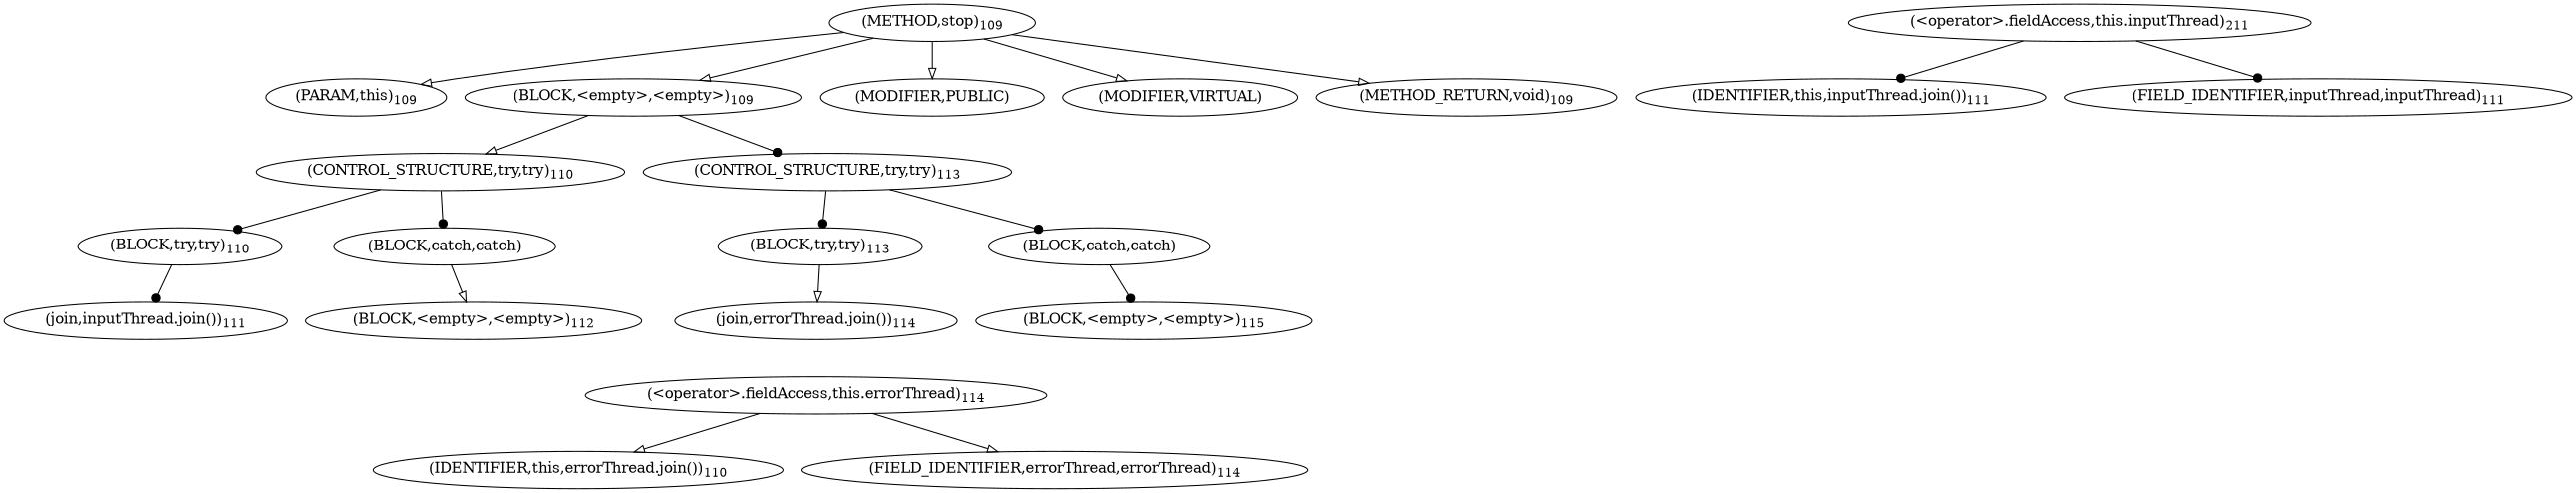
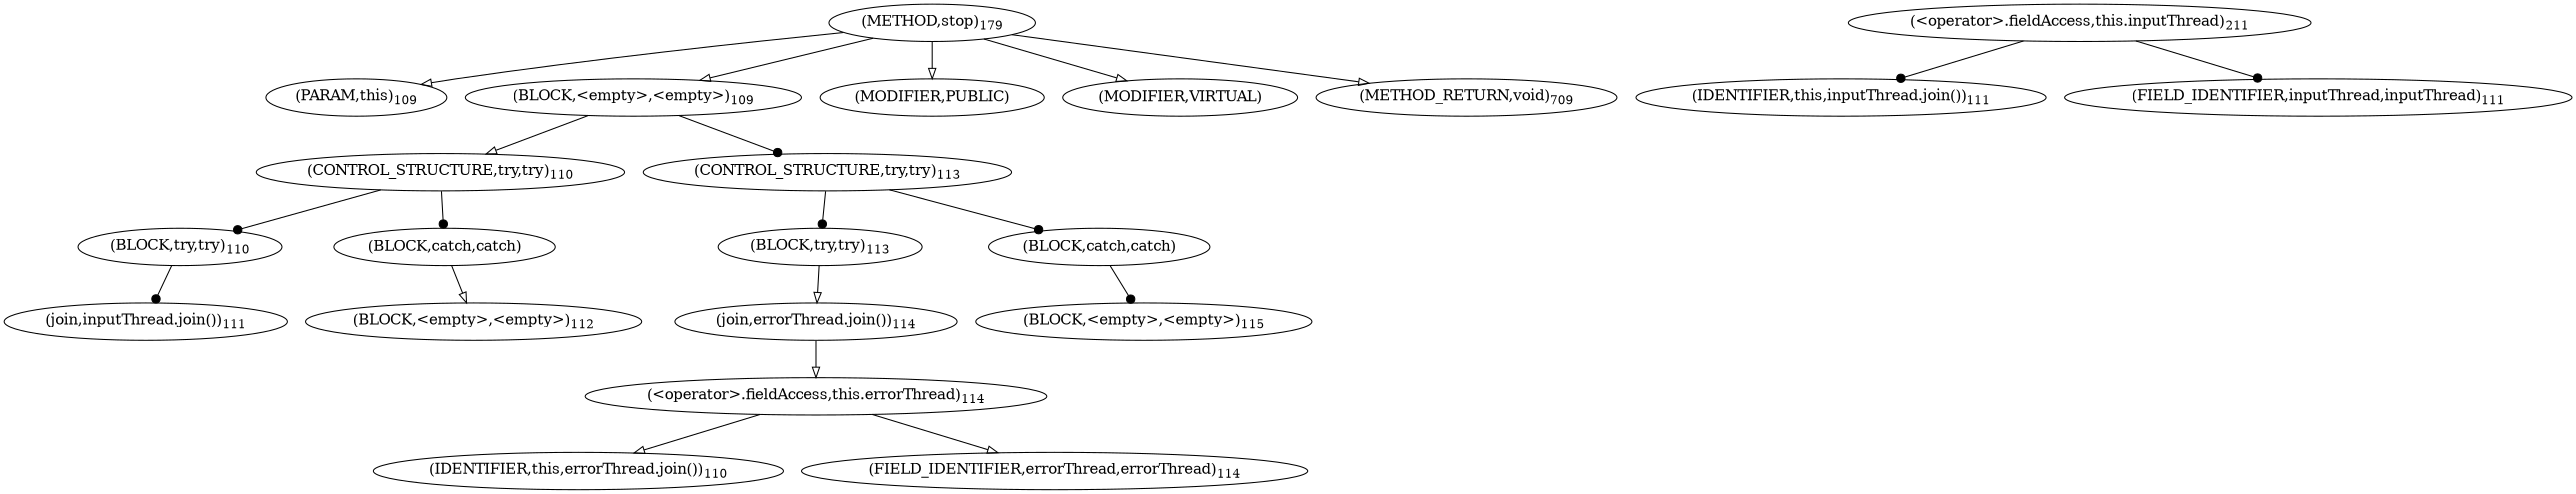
  digraph {
    edge [arrowhead=onormal]
-   n1 [label=<(METHOD,stop)<SUB>109</SUB>>]
+   n1 [label=<(METHOD,stop)<SUB>179</SUB>>]
    n2 [label=<(PARAM,this)<SUB>109</SUB>>]
    n3 [label=<(BLOCK,&lt;empty&gt;,&lt;empty&gt;)<SUB>109</SUB>>]
    n4 [label=<(MODIFIER,PUBLIC)>]
    n5 [label=<(MODIFIER,VIRTUAL)>]
-   n6 [label=<(METHOD_RETURN,void)<SUB>109</SUB>>]
+   n6 [label=<(METHOD_RETURN,void)<SUB>709</SUB>>]
    n7 [label=<(CONTROL_STRUCTURE,try,try)<SUB>110</SUB>>]
    n8 [label=<(CONTROL_STRUCTURE,try,try)<SUB>113</SUB>>]
    n9 [label=<(BLOCK,try,try)<SUB>110</SUB>>]
    n10 [label=<(BLOCK,catch,catch)>]
    n11 [label=<(BLOCK,try,try)<SUB>113</SUB>>]
    n12 [label=<(BLOCK,catch,catch)>]
    n13 [label=<(join,inputThread.join())<SUB>111</SUB>>]
    n14 [label=<(BLOCK,&lt;empty&gt;,&lt;empty&gt;)<SUB>112</SUB>>]
    n15 [label=<(&lt;operator&gt;.fieldAccess,this.inputThread)<SUB>211</SUB>>]
    n16 [label=<(IDENTIFIER,this,inputThread.join())<SUB>111</SUB>>]
    n17 [label=<(FIELD_IDENTIFIER,inputThread,inputThread)<SUB>111</SUB>>]
    n18 [label=<(join,errorThread.join())<SUB>114</SUB>>]
    n19 [label=<(BLOCK,&lt;empty&gt;,&lt;empty&gt;)<SUB>115</SUB>>]
    n20 [label=<(&lt;operator&gt;.fieldAccess,this.errorThread)<SUB>114</SUB>>]
    n21 [label=<(IDENTIFIER,this,errorThread.join())<SUB>110</SUB>>]
    n22 [label=<(FIELD_IDENTIFIER,errorThread,errorThread)<SUB>114</SUB>>]
    n1 -> n2
    n1 -> n3
    n1 -> n4
    n1 -> n5
    n1 -> n6
    n3 -> n7
    n3 -> n8 [arrowhead=dot]
    n7 -> n9 [arrowhead=dot]
    n7 -> n10 [arrowhead=dot]
    n8 -> n11 [arrowhead=dot]
    n8 -> n12 [arrowhead=dot]
    n9 -> n13 [arrowhead=dot]
    n10 -> n14
    n11 -> n18
    n12 -> n19 [arrowhead=dot]
    n15 -> n16 [arrowhead=dot]
    n15 -> n17 [arrowhead=dot]
+   n18 -> n20
    n20 -> n21
    n20 -> n22
  }
